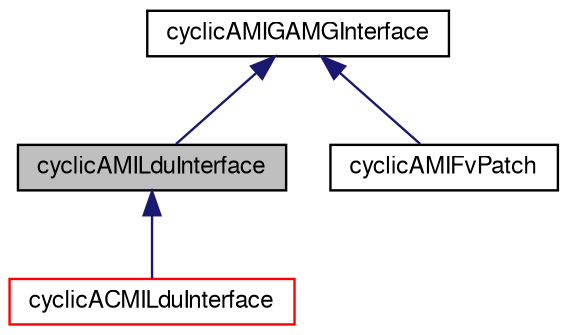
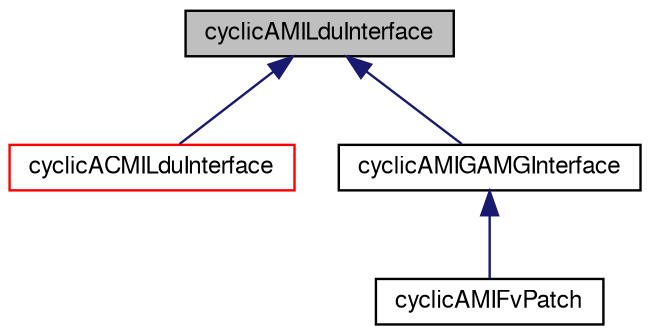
  digraph {
    node [color=black fontname=FreeSans fontsize=10 shape=record]
    edge [color=midnightblue dir=back fontname=FreeSans fontsize=10 labelfontname=FreeSans labelfontsize=10 style=solid]
    n1 [fillcolor=grey75 fontcolor=black height=0.2 label=cyclicAMILduInterface style=filled width=0.4]
    n2 [color=red height=0.2 label=cyclicACMILduInterface width=0.4]
    n3 [height=0.2 label=cyclicAMIGAMGInterface width=0.4]
    n4 [height=0.2 label=cyclicAMIFvPatch width=0.4]
    n1 -> n2
-   n3 -> n1
+   n1 -> n3
    n3 -> n4
  }
